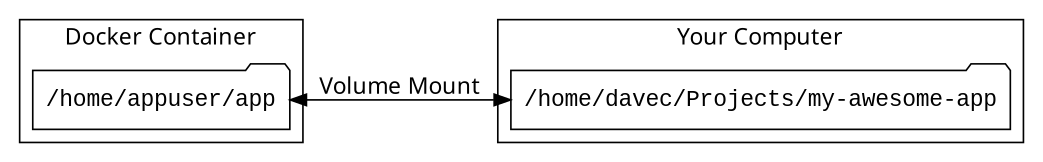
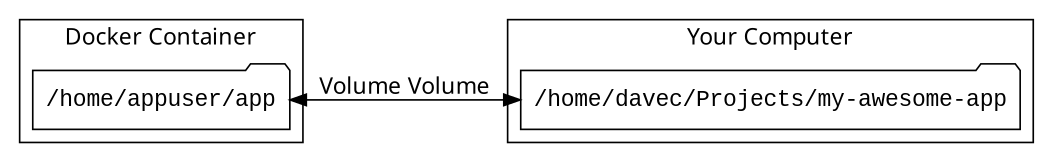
  digraph {
    rankdir=LR
    node [fontname="Courier New" shape=folder]
    n1 [label="/home/davec/Projects/my-awesome-app"]
    n2 [label="/home/appuser/app"]
    subgraph cluster_1 {
      fontname=Avenir
      label="Your Computer"
      n1
    }
    subgraph cluster_2 {
      fontname=Avenir
      label="Docker Container"
      n2
    }
-   n2 -> n1 [dir=both fontname=Avenir label="Volume Mount"]
+   n2 -> n1 [dir=both fontname=Avenir label="Volume Volume"]
  }
